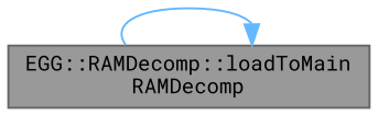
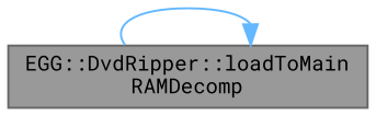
  digraph {
    rankdir=RL
    fontname="Roboto Mono"
-   n1 [color=gray40 fillcolor=grey60 fontcolor=black fontname="Roboto Mono" fontsize=10 height=0.2 label="EGG::RAMDecomp::loadToMain\lRAMDecomp" shape=box style=filled width=0.4]
+   n1 [color=gray40 fillcolor=grey60 fontcolor=black fontname="Roboto Mono" fontsize=10 height=0.2 label="EGG::DvdRipper::loadToMain\lRAMDecomp" shape=box style=filled width=0.4]
    n1 -> n1 [color=steelblue1 dir=back fontname="Roboto Mono" fontsize=10 labelfontname=FreeMono labelfontsize=10 style=solid]
  }
